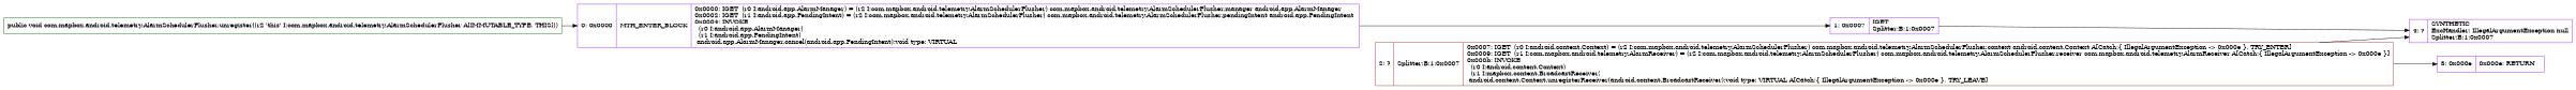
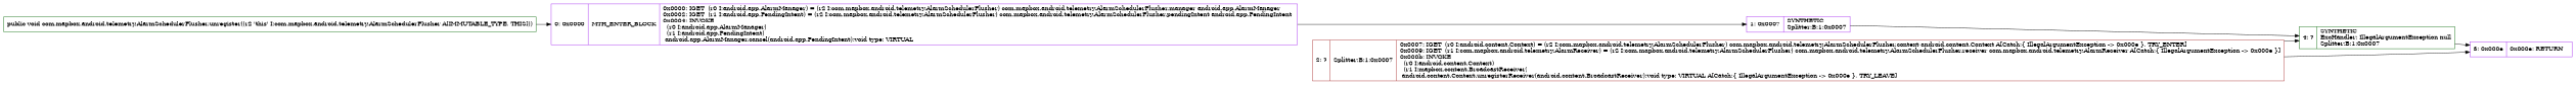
  digraph {
    rankdir=LR
    node [color=purple shape=record]
    n1 [label="{0\:\ 0x0000|MTH_ENTER_BLOCK\l|0x0000: IGET  (r0 I:android.app.AlarmManager) = (r2 I:com.mapbox.android.telemetry.AlarmSchedulerFlusher) com.mapbox.android.telemetry.AlarmSchedulerFlusher.manager android.app.AlarmManager \l0x0002: IGET  (r1 I:android.app.PendingIntent) = (r2 I:com.mapbox.android.telemetry.AlarmSchedulerFlusher) com.mapbox.android.telemetry.AlarmSchedulerFlusher.pendingIntent android.app.PendingIntent \l0x0004: INVOKE  \l  (r0 I:android.app.AlarmManager)\l  (r1 I:android.app.PendingIntent)\l android.app.AlarmManager.cancel(android.app.PendingIntent):void type: VIRTUAL \l}"]
-   n2 [label="{1\:\ 0x0007|IGET\lSplitter:B:1:0x0007\l}"]
-   n3 [label="{4\:\ ?|SYNTHETIC\lExcHandler: IllegalArgumentException null\lSplitter:B:1:0x0007\l}"]
+   n2 [label="{1\:\ 0x0007|SYNTHETIC\lSplitter:B:1:0x0007\l}"]
+   n3 [color=darkgreen label="{4\:\ ?|SYNTHETIC\lExcHandler: IllegalArgumentException null\lSplitter:B:1:0x0007\l}"]
    n4 [color=brown label="{2\:\ ?|Splitter:B:1:0x0007\l|0x0007: IGET  (r0 I:android.content.Context) = (r2 I:com.mapbox.android.telemetry.AlarmSchedulerFlusher) com.mapbox.android.telemetry.AlarmSchedulerFlusher.context android.content.Context A[Catch:\{ IllegalArgumentException \-\> 0x000e \}, TRY_ENTER]\l0x0009: IGET  (r1 I:com.mapbox.android.telemetry.AlarmReceiver) = (r2 I:com.mapbox.android.telemetry.AlarmSchedulerFlusher) com.mapbox.android.telemetry.AlarmSchedulerFlusher.receiver com.mapbox.android.telemetry.AlarmReceiver A[Catch:\{ IllegalArgumentException \-\> 0x000e \}]\l0x000b: INVOKE  \l  (r0 I:android.content.Context)\l  (r1 I:mapbox.content.BroadcastReceiver)\l android.content.Context.unregisterReceiver(android.content.BroadcastReceiver):void type: VIRTUAL A[Catch:\{ IllegalArgumentException \-\> 0x000e \}, TRY_LEAVE]\l}"]
    n5 [label="{3\:\ 0x000e|0x000e: RETURN   \l}"]
    n6 [color=darkgreen label="{public void com.mapbox.android.telemetry.AlarmSchedulerFlusher.unregister((r2 'this' I:com.mapbox.android.telemetry.AlarmSchedulerFlusher A[IMMUTABLE_TYPE, THIS])) }"]
    n1 -> n2
    n2 -> n3
+   n3 -> n5
    n4 -> n3
    n4 -> n5
    n6 -> n1
  }
